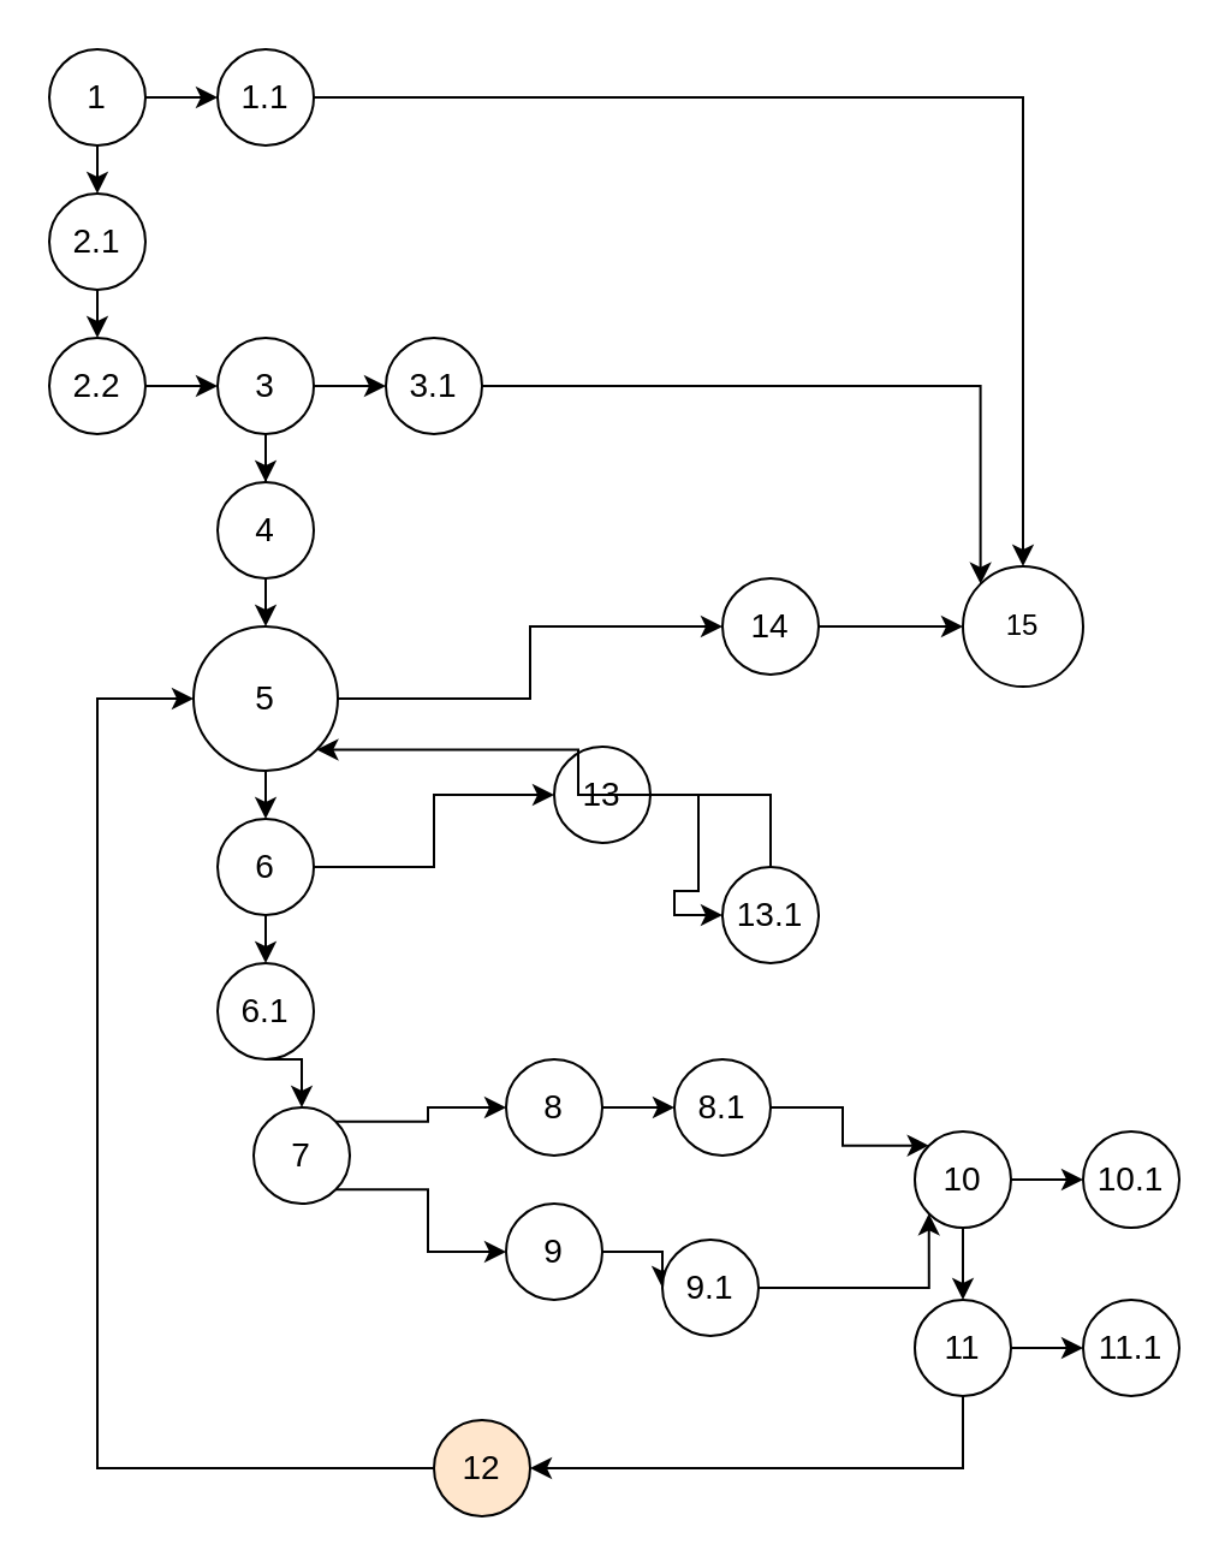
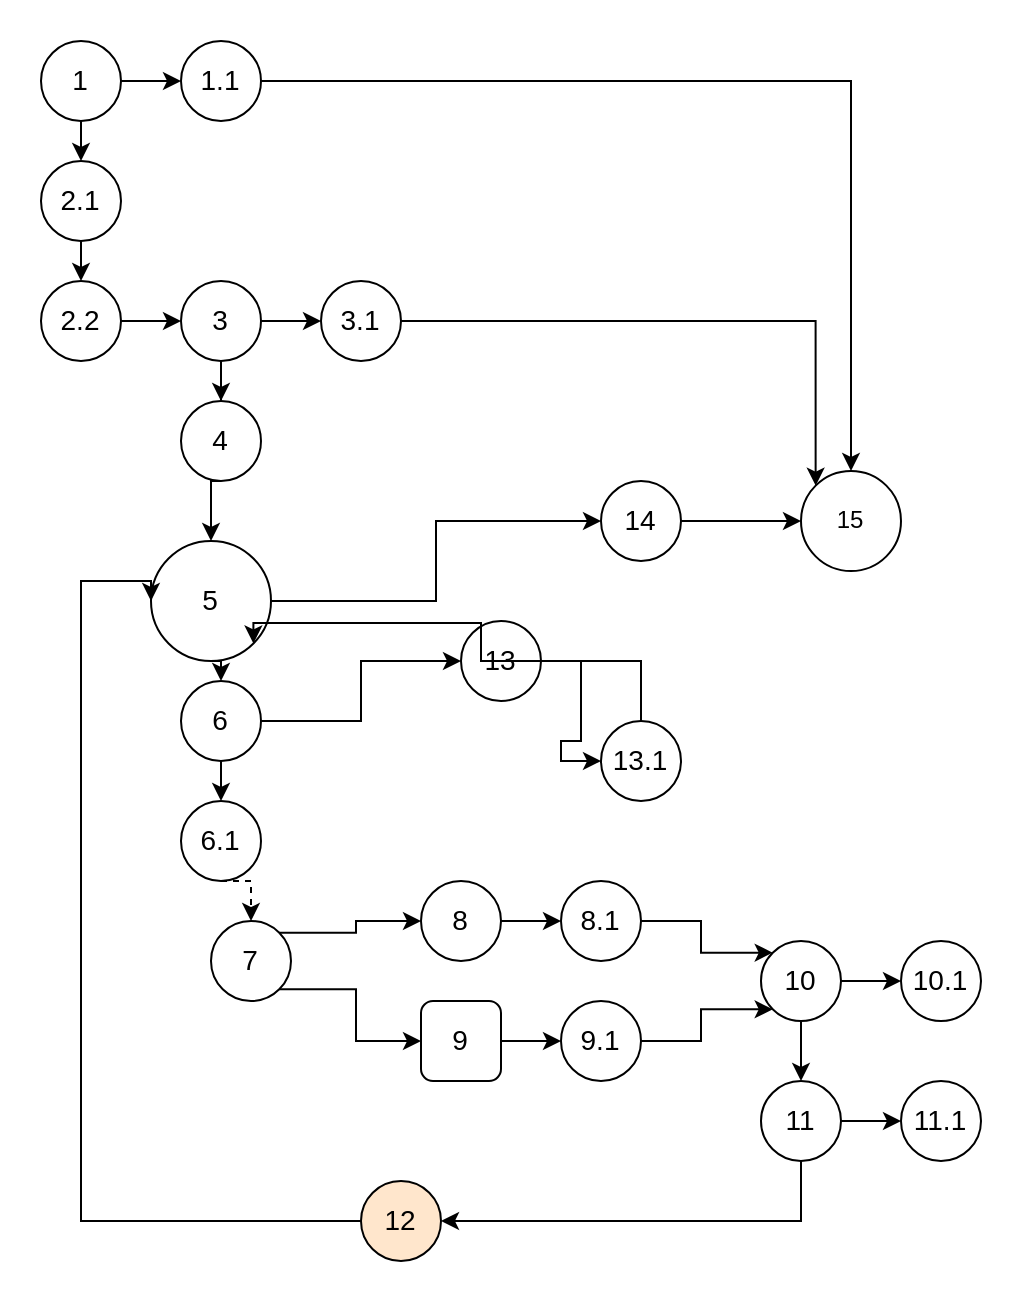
  <mxCell id="0" />
  <mxCell id="1" parent="0" />
  <mxCell id="2" style="edgeStyle=orthogonalEdgeStyle;rounded=0;orthogonalLoop=1;jettySize=auto;html=1;exitX=0.5;exitY=1;exitDx=0;exitDy=0;entryX=0.5;entryY=0;entryDx=0;entryDy=0;fontSize=14;" parent="1" source="4" target="7" edge="1"><mxGeometry relative="1" as="geometry" /></mxCell>
  <mxCell id="3" style="edgeStyle=orthogonalEdgeStyle;rounded=0;orthogonalLoop=1;jettySize=auto;html=1;exitX=1;exitY=0.5;exitDx=0;exitDy=0;entryX=0;entryY=0.5;entryDx=0;entryDy=0;" edge="1" parent="1" source="4" target="51"><mxGeometry relative="1" as="geometry" /></mxCell>
  <mxCell id="4" value="&lt;font style=&quot;font-size: 14px;&quot;&gt;1&lt;/font&gt;" style="ellipse;whiteSpace=wrap;html=1;aspect=fixed;" parent="1" vertex="1"><mxGeometry x="20" y="20" width="40" height="40" as="geometry" /></mxCell>
  <mxCell id="5" value="15" style="ellipse;whiteSpace=wrap;html=1;aspect=fixed;" parent="1" vertex="1"><mxGeometry x="400" y="235" width="50" height="50" as="geometry" /></mxCell>
  <mxCell id="6" style="edgeStyle=orthogonalEdgeStyle;rounded=0;orthogonalLoop=1;jettySize=auto;html=1;exitX=0.5;exitY=1;exitDx=0;exitDy=0;entryX=0.5;entryY=0;entryDx=0;entryDy=0;fontSize=14;" parent="1" source="7" target="9" edge="1"><mxGeometry relative="1" as="geometry" /></mxCell>
  <mxCell id="7" value="&lt;font style=&quot;font-size: 14px;&quot;&gt;2.1&lt;/font&gt;" style="ellipse;whiteSpace=wrap;html=1;aspect=fixed;" parent="1" vertex="1"><mxGeometry x="20" y="80" width="40" height="40" as="geometry" /></mxCell>
  <mxCell id="8" style="edgeStyle=orthogonalEdgeStyle;rounded=0;orthogonalLoop=1;jettySize=auto;html=1;exitX=1;exitY=0.5;exitDx=0;exitDy=0;entryX=0;entryY=0.5;entryDx=0;entryDy=0;fontSize=14;" parent="1" source="9" target="12" edge="1"><mxGeometry relative="1" as="geometry" /></mxCell>
  <mxCell id="9" value="&lt;font style=&quot;font-size: 14px;&quot;&gt;2.2&lt;/font&gt;" style="ellipse;whiteSpace=wrap;html=1;aspect=fixed;" parent="1" vertex="1"><mxGeometry x="20" y="140" width="40" height="40" as="geometry" /></mxCell>
  <mxCell id="10" style="edgeStyle=orthogonalEdgeStyle;rounded=0;orthogonalLoop=1;jettySize=auto;html=1;exitX=0.5;exitY=1;exitDx=0;exitDy=0;fontSize=14;" parent="1" source="12" target="14" edge="1"><mxGeometry relative="1" as="geometry" /></mxCell>
  <mxCell id="11" style="edgeStyle=orthogonalEdgeStyle;rounded=0;orthogonalLoop=1;jettySize=auto;html=1;exitX=1;exitY=0.5;exitDx=0;exitDy=0;entryX=0;entryY=0.5;entryDx=0;entryDy=0;" edge="1" parent="1" source="12" target="53"><mxGeometry relative="1" as="geometry" /></mxCell>
  <mxCell id="12" value="&lt;font style=&quot;font-size: 14px;&quot;&gt;3&lt;/font&gt;" style="ellipse;whiteSpace=wrap;html=1;aspect=fixed;" parent="1" vertex="1"><mxGeometry x="90" y="140" width="40" height="40" as="geometry" /></mxCell>
  <mxCell id="13" style="edgeStyle=orthogonalEdgeStyle;rounded=0;orthogonalLoop=1;jettySize=auto;html=1;exitX=0.5;exitY=1;exitDx=0;exitDy=0;entryX=0.5;entryY=0;entryDx=0;entryDy=0;fontSize=14;" parent="1" source="14" target="17" edge="1"><mxGeometry relative="1" as="geometry" /></mxCell>
  <mxCell id="14" value="&lt;font style=&quot;font-size: 14px;&quot;&gt;4&lt;/font&gt;" style="ellipse;whiteSpace=wrap;html=1;aspect=fixed;" parent="1" vertex="1"><mxGeometry x="90" y="200" width="40" height="40" as="geometry" /></mxCell>
  <mxCell id="15" style="edgeStyle=orthogonalEdgeStyle;rounded=0;orthogonalLoop=1;jettySize=auto;html=1;exitX=0.5;exitY=1;exitDx=0;exitDy=0;entryX=0.5;entryY=0;entryDx=0;entryDy=0;fontSize=14;" parent="1" source="17" target="20" edge="1"><mxGeometry relative="1" as="geometry" /></mxCell>
  <mxCell id="16" style="edgeStyle=orthogonalEdgeStyle;rounded=0;orthogonalLoop=1;jettySize=auto;html=1;exitX=1;exitY=0.5;exitDx=0;exitDy=0;fontSize=14;entryX=0;entryY=0.5;entryDx=0;entryDy=0;" parent="1" source="17" edge="1" target="49"><mxGeometry relative="1" as="geometry"><mxPoint x="440" y="260" as="targetPoint" /></mxGeometry></mxCell>
- <mxCell id="17" value="&lt;font style=&quot;font-size: 14px;&quot;&gt;5&lt;/font&gt;" style="ellipse;whiteSpace=wrap;html=1;aspect=fixed;" parent="1" vertex="1"><mxGeometry x="80" y="260" width="60" height="60" as="geometry" /></mxCell>
+ <mxCell id="17" value="&lt;font style=&quot;font-size: 14px;&quot;&gt;5&lt;/font&gt;" style="ellipse;whiteSpace=wrap;html=1;aspect=fixed;" parent="1" vertex="1"><mxGeometry x="75" y="270" width="60" height="60" as="geometry" /></mxCell>
  <mxCell id="18" style="edgeStyle=orthogonalEdgeStyle;rounded=0;orthogonalLoop=1;jettySize=auto;html=1;exitX=0.5;exitY=1;exitDx=0;exitDy=0;entryX=0.5;entryY=0;entryDx=0;entryDy=0;fontSize=14;" parent="1" source="20" target="22" edge="1"><mxGeometry relative="1" as="geometry" /></mxCell>
  <mxCell id="19" style="edgeStyle=orthogonalEdgeStyle;rounded=0;orthogonalLoop=1;jettySize=auto;html=1;exitX=1;exitY=0.5;exitDx=0;exitDy=0;entryX=0;entryY=0.5;entryDx=0;entryDy=0;fontSize=14;" parent="1" source="20" target="45" edge="1"><mxGeometry relative="1" as="geometry" /></mxCell>
  <mxCell id="20" value="&lt;font style=&quot;font-size: 14px;&quot;&gt;6&lt;/font&gt;" style="ellipse;whiteSpace=wrap;html=1;aspect=fixed;" parent="1" vertex="1"><mxGeometry x="90" y="340" width="40" height="40" as="geometry" /></mxCell>
- <mxCell id="21" style="edgeStyle=orthogonalEdgeStyle;rounded=0;orthogonalLoop=1;jettySize=auto;html=1;exitX=0.5;exitY=1;exitDx=0;exitDy=0;entryX=0.5;entryY=0;entryDx=0;entryDy=0;fontSize=14;" parent="1" source="22" target="25" edge="1"><mxGeometry relative="1" as="geometry" /></mxCell>
+ <mxCell id="21" style="edgeStyle=orthogonalEdgeStyle;rounded=0;orthogonalLoop=1;jettySize=auto;html=1;exitX=0.5;exitY=1;exitDx=0;exitDy=0;entryX=0.5;entryY=0;entryDx=0;entryDy=0;fontSize=14;dashed=1;" parent="1" source="22" target="25" edge="1"><mxGeometry relative="1" as="geometry" /></mxCell>
  <mxCell id="22" value="&lt;font style=&quot;font-size: 14px;&quot;&gt;6.1&lt;/font&gt;" style="ellipse;whiteSpace=wrap;html=1;aspect=fixed;" parent="1" vertex="1"><mxGeometry x="90" y="400" width="40" height="40" as="geometry" /></mxCell>
  <mxCell id="23" style="edgeStyle=orthogonalEdgeStyle;rounded=0;orthogonalLoop=1;jettySize=auto;html=1;exitX=1;exitY=0;exitDx=0;exitDy=0;entryX=0;entryY=0.5;entryDx=0;entryDy=0;fontSize=14;" parent="1" source="25" target="27" edge="1"><mxGeometry relative="1" as="geometry" /></mxCell>
  <mxCell id="24" style="edgeStyle=orthogonalEdgeStyle;rounded=0;orthogonalLoop=1;jettySize=auto;html=1;exitX=1;exitY=1;exitDx=0;exitDy=0;entryX=0;entryY=0.5;entryDx=0;entryDy=0;fontSize=14;" parent="1" source="25" target="29" edge="1"><mxGeometry relative="1" as="geometry" /></mxCell>
  <mxCell id="25" value="&lt;font style=&quot;font-size: 14px;&quot;&gt;7&lt;/font&gt;" style="ellipse;whiteSpace=wrap;html=1;aspect=fixed;" parent="1" vertex="1"><mxGeometry x="105" y="460" width="40" height="40" as="geometry" /></mxCell>
  <mxCell id="26" style="edgeStyle=orthogonalEdgeStyle;rounded=0;orthogonalLoop=1;jettySize=auto;html=1;exitX=1;exitY=0.5;exitDx=0;exitDy=0;entryX=0;entryY=0.5;entryDx=0;entryDy=0;fontSize=14;" parent="1" source="27" target="31" edge="1"><mxGeometry relative="1" as="geometry" /></mxCell>
  <mxCell id="27" value="&lt;font style=&quot;font-size: 14px;&quot;&gt;&lt;span style=&quot;color: rgba(0, 0, 0, 0); font-family: monospace; font-size: 0px; text-align: start;&quot;&gt;%3CmxGraphModel%3E%3Croot%3E%3CmxCell%20id%3D%220%22%2F%3E%3CmxCell%20id%3D%221%22%20parent%3D%220%22%2F%3E%3CmxCell%20id%3D%222%22%20value%3D%22%26lt%3Bfont%20style%3D%26quot%3Bfont-size%3A%2014px%3B%26quot%3B%26gt%3B7%26lt%3B%2Ffont%26gt%3B%22%20style%3D%22ellipse%3BwhiteSpace%3Dwrap%3Bhtml%3D1%3Baspect%3Dfixed%3B%22%20vertex%3D%221%22%20parent%3D%221%22%3E%3CmxGeometry%20x%3D%22160%22%20y%3D%22460%22%20width%3D%2240%22%20height%3D%2240%22%20as%3D%22geometry%22%2F%3E%3C%2FmxCell%3E%3C%2Froot%3E%3C%2FmxGraphModel%3E&lt;/span&gt;8&lt;/font&gt;&lt;span style=&quot;color: rgba(0, 0, 0, 0); font-family: monospace; font-size: 0px; text-align: start;&quot;&gt;%3CmxGraphModel%3E%3Croot%3E%3CmxCell%20id%3D%220%22%2F%3E%3CmxCell%20id%3D%221%22%20parent%3D%220%22%2F%3E%3CmxCell%20id%3D%222%22%20value%3D%22%26lt%3Bfont%20style%3D%26quot%3Bfont-size%3A%2014px%3B%26quot%3B%26gt%3B7%26lt%3B%2Ffont%26gt%3B%22%20style%3D%22ellipse%3BwhiteSpace%3Dwrap%3Bhtml%3D1%3Baspect%3Dfixed%3B%22%20vertex%3D%221%22%20parent%3D%221%22%3E%3CmxGeometry%20x%3D%22160%22%20y%3D%22460%22%20width%3D%2240%22%20height%3D%2240%22%20as%3D%22geometry%22%2F%3E%3C%2FmxCell%3E%3C%2Froot%3E%3C%2FmxGraphModel%3E&lt;/span&gt;&lt;span style=&quot;color: rgba(0, 0, 0, 0); font-family: monospace; font-size: 0px; text-align: start;&quot;&gt;%3CmxGraphModel%3E%3Croot%3E%3CmxCell%20id%3D%220%22%2F%3E%3CmxCell%20id%3D%221%22%20parent%3D%220%22%2F%3E%3CmxCell%20id%3D%222%22%20value%3D%22%26lt%3Bfont%20style%3D%26quot%3Bfont-size%3A%2014px%3B%26quot%3B%26gt%3B7%26lt%3B%2Ffont%26gt%3B%22%20style%3D%22ellipse%3BwhiteSpace%3Dwrap%3Bhtml%3D1%3Baspect%3Dfixed%3B%22%20vertex%3D%221%22%20parent%3D%221%22%3E%3CmxGeometry%20x%3D%22160%22%20y%3D%22460%22%20width%3D%2240%22%20height%3D%2240%22%20as%3D%22geometry%22%2F%3E%3C%2FmxCell%3E%3C%2Froot%3E%3C%2FmxGraphModel%3E&lt;/span&gt;" style="ellipse;whiteSpace=wrap;html=1;aspect=fixed;" parent="1" vertex="1"><mxGeometry x="210" y="440" width="40" height="40" as="geometry" /></mxCell>
  <mxCell id="28" style="edgeStyle=orthogonalEdgeStyle;rounded=0;orthogonalLoop=1;jettySize=auto;html=1;exitX=1;exitY=0.5;exitDx=0;exitDy=0;entryX=0;entryY=0.5;entryDx=0;entryDy=0;fontSize=14;" parent="1" source="29" target="33" edge="1"><mxGeometry relative="1" as="geometry" /></mxCell>
- <mxCell id="29" value="&lt;font style=&quot;font-size: 14px;&quot;&gt;9&lt;/font&gt;" style="ellipse;whiteSpace=wrap;html=1;aspect=fixed;" parent="1" vertex="1"><mxGeometry x="210" y="500" width="40" height="40" as="geometry" /></mxCell>
+ <mxCell id="29" value="&lt;font style=&quot;font-size: 14px;&quot;&gt;9&lt;/font&gt;" style="whiteSpace=wrap;html=1;aspect=fixed;rounded=1;" parent="1" vertex="1"><mxGeometry x="210" y="500" width="40" height="40" as="geometry" /></mxCell>
  <mxCell id="30" style="edgeStyle=orthogonalEdgeStyle;rounded=0;orthogonalLoop=1;jettySize=auto;html=1;exitX=1;exitY=0.5;exitDx=0;exitDy=0;entryX=0;entryY=0;entryDx=0;entryDy=0;fontSize=14;" parent="1" source="31" target="36" edge="1"><mxGeometry relative="1" as="geometry" /></mxCell>
  <mxCell id="31" value="&lt;font style=&quot;font-size: 14px;&quot;&gt;&lt;span style=&quot;color: rgba(0, 0, 0, 0); font-family: monospace; font-size: 0px; text-align: start;&quot;&gt;%3CmxGraphModel%3E%3Croot%3E%3CmxCell%20id%3D%220%22%2F%3E%3CmxCell%20id%3D%221%22%20parent%3D%220%22%2F%3E%3CmxCell%20id%3D%222%22%20value%3D%22%26lt%3Bfont%20style%3D%26quot%3Bfont-size%3A%2014px%3B%26quot%3B%26gt%3B7%26lt%3B%2Ffont%26gt%3B%22%20style%3D%22ellipse%3BwhiteSpace%3Dwrap%3Bhtml%3D1%3Baspect%3Dfixed%3B%22%20vertex%3D%221%22%20parent%3D%221%22%3E%3CmxGeometry%20x%3D%22160%22%20y%3D%22460%22%20width%3D%2240%22%20height%3D%2240%22%20as%3D%22geometry%22%2F%3E%3C%2FmxCell%3E%3C%2Froot%3E%3C%2FmxGraphModel%3E&lt;/span&gt;8.1&lt;/font&gt;&lt;span style=&quot;color: rgba(0, 0, 0, 0); font-family: monospace; font-size: 0px; text-align: start;&quot;&gt;%3CmxGraphModel%3E%3Croot%3E%3CmxCell%20id%3D%220%22%2F%3E%3CmxCell%20id%3D%221%22%20parent%3D%220%22%2F%3E%3CmxCell%20id%3D%222%22%20value%3D%22%26lt%3Bfont%20style%3D%26quot%3Bfont-size%3A%2014px%3B%26quot%3B%26gt%3B7%26lt%3B%2Ffont%26gt%3B%22%20style%3D%22ellipse%3BwhiteSpace%3Dwrap%3Bhtml%3D1%3Baspect%3Dfixed%3B%22%20vertex%3D%221%22%20parent%3D%221%22%3E%3CmxGeometry%20x%3D%22160%22%20y%3D%22460%22%20width%3D%2240%22%20height%3D%2240%22%20as%3D%22geometry%22%2F%3E%3C%2FmxCell%3E%3C%2Froot%3E%3C%2FmxGraphModel%3E&lt;/span&gt;&lt;span style=&quot;color: rgba(0, 0, 0, 0); font-family: monospace; font-size: 0px; text-align: start;&quot;&gt;%3CmxGraphModel%3E%3Croot%3E%3CmxCell%20id%3D%220%22%2F%3E%3CmxCell%20id%3D%221%22%20parent%3D%220%22%2F%3E%3CmxCell%20id%3D%222%22%20value%3D%22%26lt%3Bfont%20style%3D%26quot%3Bfont-size%3A%2014px%3B%26quot%3B%26gt%3B7%26lt%3B%2Ffont%26gt%3B%22%20style%3D%22ellipse%3BwhiteSpace%3Dwrap%3Bhtml%3D1%3Baspect%3Dfixed%3B%22%20vertex%3D%221%22%20parent%3D%221%22%3E%3CmxGeometry%20x%3D%22160%22%20y%3D%22460%22%20width%3D%2240%22%20height%3D%2240%22%20as%3D%22geometry%22%2F%3E%3C%2FmxCell%3E%3C%2Froot%3E%3C%2FmxGraphModel%3E&lt;/span&gt;" style="ellipse;whiteSpace=wrap;html=1;aspect=fixed;" parent="1" vertex="1"><mxGeometry x="280" y="440" width="40" height="40" as="geometry" /></mxCell>
  <mxCell id="32" style="edgeStyle=orthogonalEdgeStyle;rounded=0;orthogonalLoop=1;jettySize=auto;html=1;exitX=1;exitY=0.5;exitDx=0;exitDy=0;entryX=0;entryY=1;entryDx=0;entryDy=0;fontSize=14;" parent="1" source="33" target="36" edge="1"><mxGeometry relative="1" as="geometry" /></mxCell>
- <mxCell id="33" value="&lt;font style=&quot;font-size: 14px;&quot;&gt;9.1&lt;/font&gt;" style="ellipse;whiteSpace=wrap;html=1;aspect=fixed;" parent="1" vertex="1"><mxGeometry x="275" y="515" width="40" height="40" as="geometry" /></mxCell>
+ <mxCell id="33" value="&lt;font style=&quot;font-size: 14px;&quot;&gt;9.1&lt;/font&gt;" style="ellipse;whiteSpace=wrap;html=1;aspect=fixed;" parent="1" vertex="1"><mxGeometry x="280" y="500" width="40" height="40" as="geometry" /></mxCell>
  <mxCell id="34" style="edgeStyle=orthogonalEdgeStyle;rounded=0;orthogonalLoop=1;jettySize=auto;html=1;exitX=1;exitY=0.5;exitDx=0;exitDy=0;entryX=0;entryY=0.5;entryDx=0;entryDy=0;fontSize=14;" parent="1" source="36" target="37" edge="1"><mxGeometry relative="1" as="geometry" /></mxCell>
  <mxCell id="35" style="edgeStyle=orthogonalEdgeStyle;rounded=0;orthogonalLoop=1;jettySize=auto;html=1;exitX=0.5;exitY=1;exitDx=0;exitDy=0;entryX=0.5;entryY=0;entryDx=0;entryDy=0;fontSize=14;" parent="1" source="36" target="40" edge="1"><mxGeometry relative="1" as="geometry" /></mxCell>
  <mxCell id="36" value="&lt;font style=&quot;font-size: 14px;&quot;&gt;10&lt;/font&gt;" style="ellipse;whiteSpace=wrap;html=1;aspect=fixed;" parent="1" vertex="1"><mxGeometry x="380" y="470" width="40" height="40" as="geometry" /></mxCell>
  <mxCell id="37" value="&lt;font style=&quot;font-size: 14px;&quot;&gt;10.1&lt;/font&gt;" style="ellipse;whiteSpace=wrap;html=1;aspect=fixed;" parent="1" vertex="1"><mxGeometry x="450" y="470" width="40" height="40" as="geometry" /></mxCell>
  <mxCell id="38" style="edgeStyle=orthogonalEdgeStyle;rounded=0;orthogonalLoop=1;jettySize=auto;html=1;exitX=1;exitY=0.5;exitDx=0;exitDy=0;entryX=0;entryY=0.5;entryDx=0;entryDy=0;fontSize=14;" parent="1" source="40" target="41" edge="1"><mxGeometry relative="1" as="geometry" /></mxCell>
  <mxCell id="39" style="edgeStyle=orthogonalEdgeStyle;rounded=0;orthogonalLoop=1;jettySize=auto;html=1;exitX=0.5;exitY=1;exitDx=0;exitDy=0;entryX=1;entryY=0.5;entryDx=0;entryDy=0;fontSize=14;" parent="1" source="40" target="43" edge="1"><mxGeometry relative="1" as="geometry" /></mxCell>
  <mxCell id="40" value="&lt;font style=&quot;font-size: 14px;&quot;&gt;11&lt;/font&gt;" style="ellipse;whiteSpace=wrap;html=1;aspect=fixed;" parent="1" vertex="1"><mxGeometry x="380" y="540" width="40" height="40" as="geometry" /></mxCell>
  <mxCell id="41" value="&lt;font style=&quot;font-size: 14px;&quot;&gt;11.1&lt;/font&gt;" style="ellipse;whiteSpace=wrap;html=1;aspect=fixed;" parent="1" vertex="1"><mxGeometry x="450" y="540" width="40" height="40" as="geometry" /></mxCell>
  <mxCell id="42" style="edgeStyle=orthogonalEdgeStyle;rounded=0;orthogonalLoop=1;jettySize=auto;html=1;exitX=0;exitY=0.5;exitDx=0;exitDy=0;entryX=0;entryY=0.5;entryDx=0;entryDy=0;fontSize=14;" parent="1" source="43" target="17" edge="1"><mxGeometry relative="1" as="geometry"><Array as="points"><mxPoint x="40" y="610" /><mxPoint x="40" y="290" /></Array></mxGeometry></mxCell>
  <mxCell id="43" value="&lt;font style=&quot;font-size: 14px;&quot;&gt;12&lt;/font&gt;" style="ellipse;whiteSpace=wrap;html=1;aspect=fixed;fillColor=#ffe6cc;" parent="1" vertex="1"><mxGeometry x="180" y="590" width="40" height="40" as="geometry" /></mxCell>
  <mxCell id="44" style="edgeStyle=orthogonalEdgeStyle;rounded=0;orthogonalLoop=1;jettySize=auto;html=1;exitX=1;exitY=0.5;exitDx=0;exitDy=0;entryX=0;entryY=0.5;entryDx=0;entryDy=0;fontSize=14;" parent="1" source="45" target="47" edge="1"><mxGeometry relative="1" as="geometry" /></mxCell>
  <mxCell id="45" value="&lt;font style=&quot;font-size: 14px;&quot;&gt;13&lt;/font&gt;" style="ellipse;whiteSpace=wrap;html=1;aspect=fixed;" parent="1" vertex="1"><mxGeometry x="230" y="310" width="40" height="40" as="geometry" /></mxCell>
  <mxCell id="46" style="edgeStyle=orthogonalEdgeStyle;rounded=0;orthogonalLoop=1;jettySize=auto;html=1;exitX=0.5;exitY=0;exitDx=0;exitDy=0;entryX=1;entryY=1;entryDx=0;entryDy=0;fontSize=14;" parent="1" source="47" target="17" edge="1"><mxGeometry relative="1" as="geometry"><Array as="points"><mxPoint x="320" y="330" /><mxPoint x="240" y="330" /><mxPoint x="240" y="311" /></Array></mxGeometry></mxCell>
  <mxCell id="47" value="&lt;font style=&quot;font-size: 14px;&quot;&gt;13.1&lt;/font&gt;" style="ellipse;whiteSpace=wrap;html=1;aspect=fixed;" parent="1" vertex="1"><mxGeometry x="300" y="360" width="40" height="40" as="geometry" /></mxCell>
  <mxCell id="48" style="edgeStyle=orthogonalEdgeStyle;rounded=0;orthogonalLoop=1;jettySize=auto;html=1;exitX=1;exitY=0.5;exitDx=0;exitDy=0;entryX=0;entryY=0.5;entryDx=0;entryDy=0;fontSize=14;" parent="1" source="49" target="5" edge="1"><mxGeometry relative="1" as="geometry" /></mxCell>
  <mxCell id="49" value="&lt;font style=&quot;font-size: 14px;&quot;&gt;14&lt;/font&gt;" style="ellipse;whiteSpace=wrap;html=1;aspect=fixed;" parent="1" vertex="1"><mxGeometry x="300" y="240" width="40" height="40" as="geometry" /></mxCell>
  <mxCell id="50" style="edgeStyle=orthogonalEdgeStyle;rounded=0;orthogonalLoop=1;jettySize=auto;html=1;exitX=1;exitY=0.5;exitDx=0;exitDy=0;entryX=0.5;entryY=0;entryDx=0;entryDy=0;" edge="1" parent="1" source="51" target="5"><mxGeometry relative="1" as="geometry" /></mxCell>
  <mxCell id="51" value="&lt;font style=&quot;font-size: 14px;&quot;&gt;1.1&lt;/font&gt;" style="ellipse;whiteSpace=wrap;html=1;aspect=fixed;" vertex="1" parent="1"><mxGeometry x="90" y="20" width="40" height="40" as="geometry" /></mxCell>
  <mxCell id="52" style="edgeStyle=orthogonalEdgeStyle;rounded=0;orthogonalLoop=1;jettySize=auto;html=1;exitX=1;exitY=0.5;exitDx=0;exitDy=0;entryX=0;entryY=0;entryDx=0;entryDy=0;" edge="1" parent="1" source="53" target="5"><mxGeometry relative="1" as="geometry" /></mxCell>
  <mxCell id="53" value="&lt;font style=&quot;font-size: 14px;&quot;&gt;3.1&lt;/font&gt;" style="ellipse;whiteSpace=wrap;html=1;aspect=fixed;" vertex="1" parent="1"><mxGeometry x="160" y="140" width="40" height="40" as="geometry" /></mxCell>
